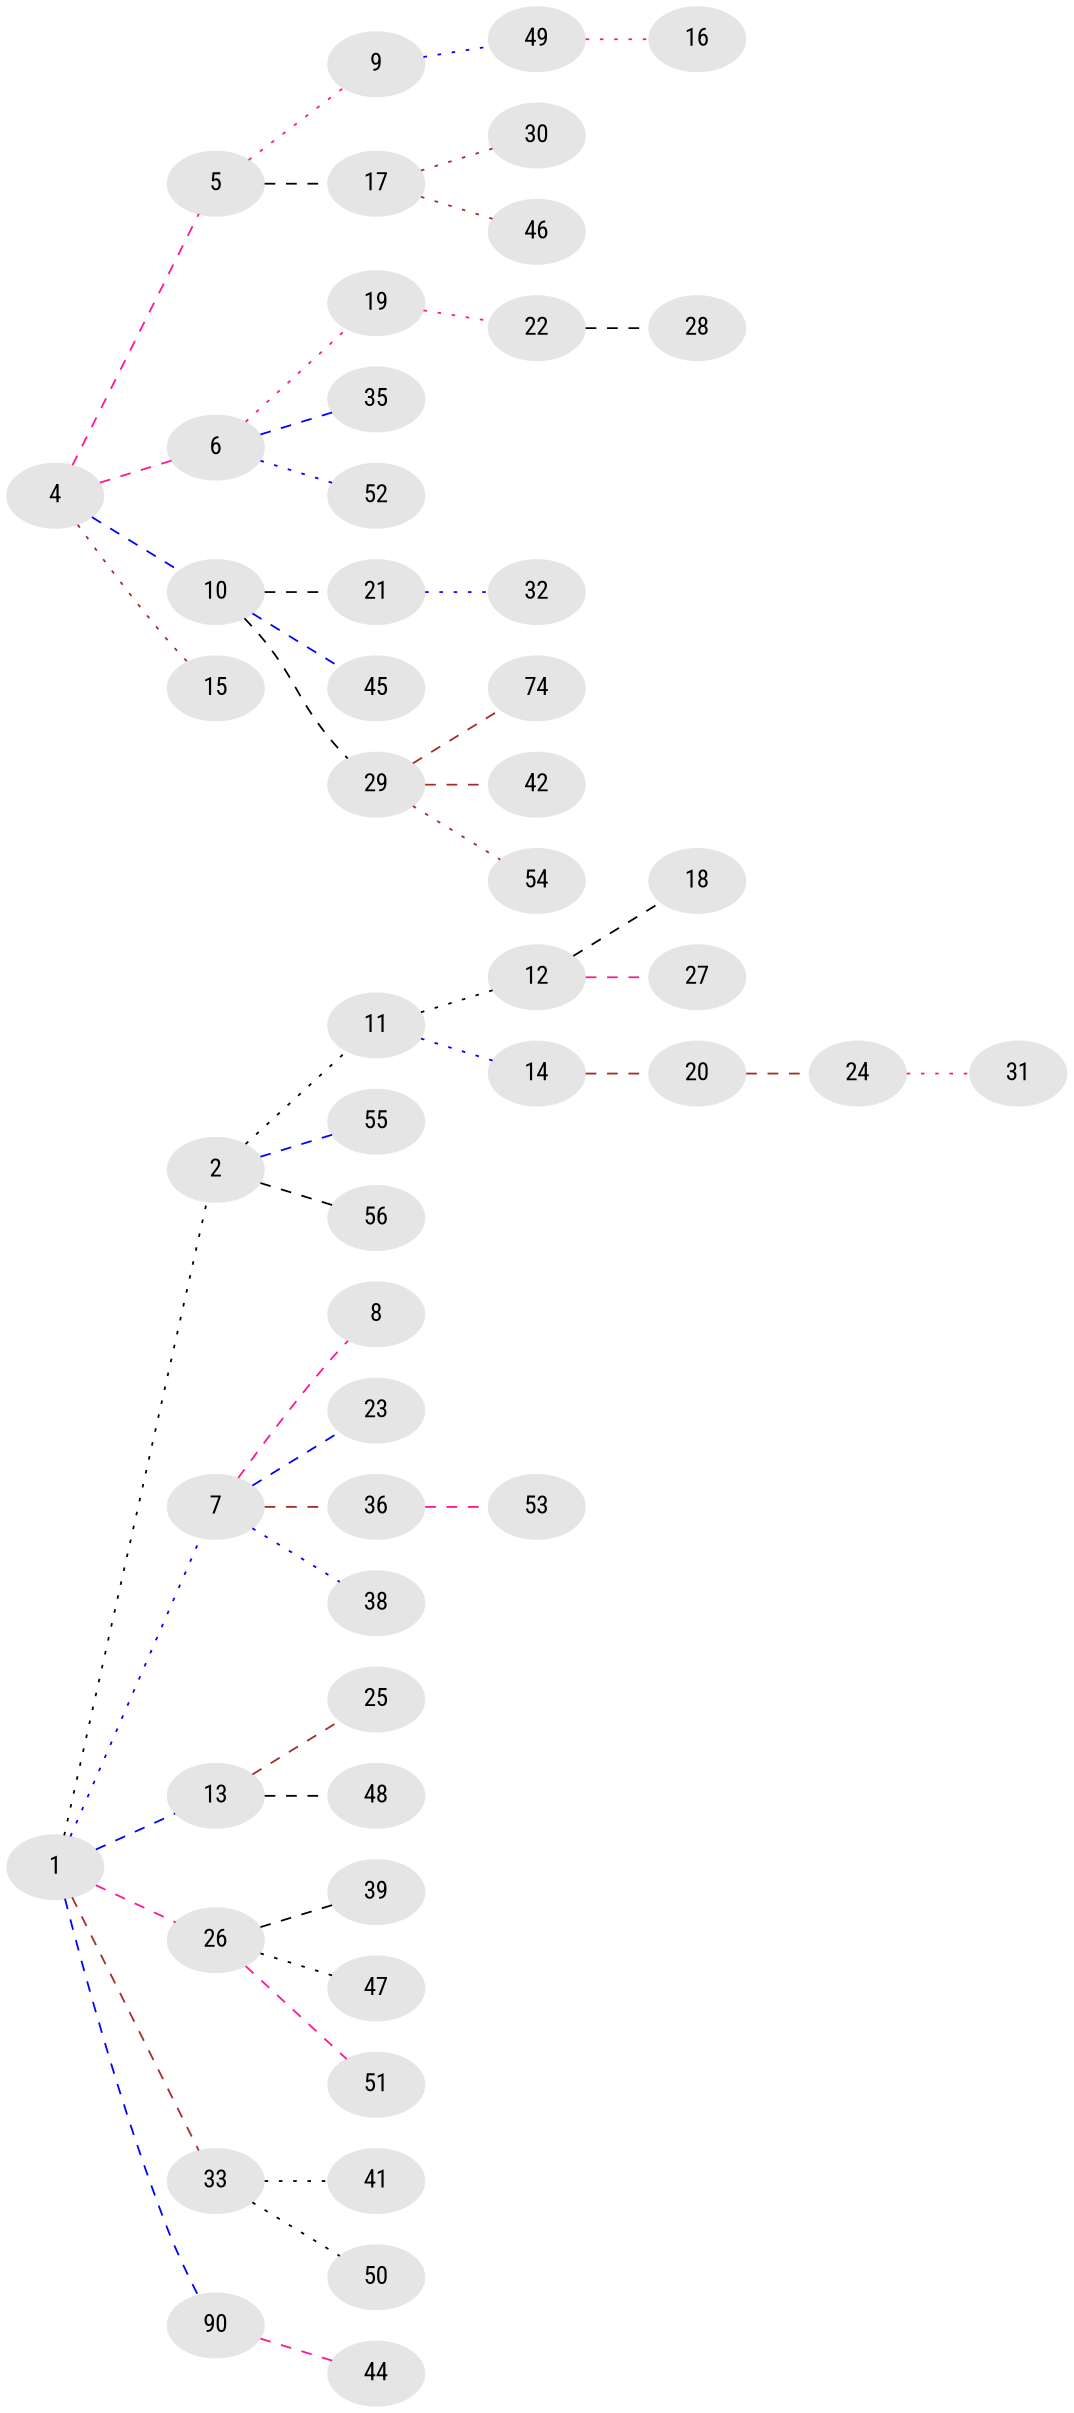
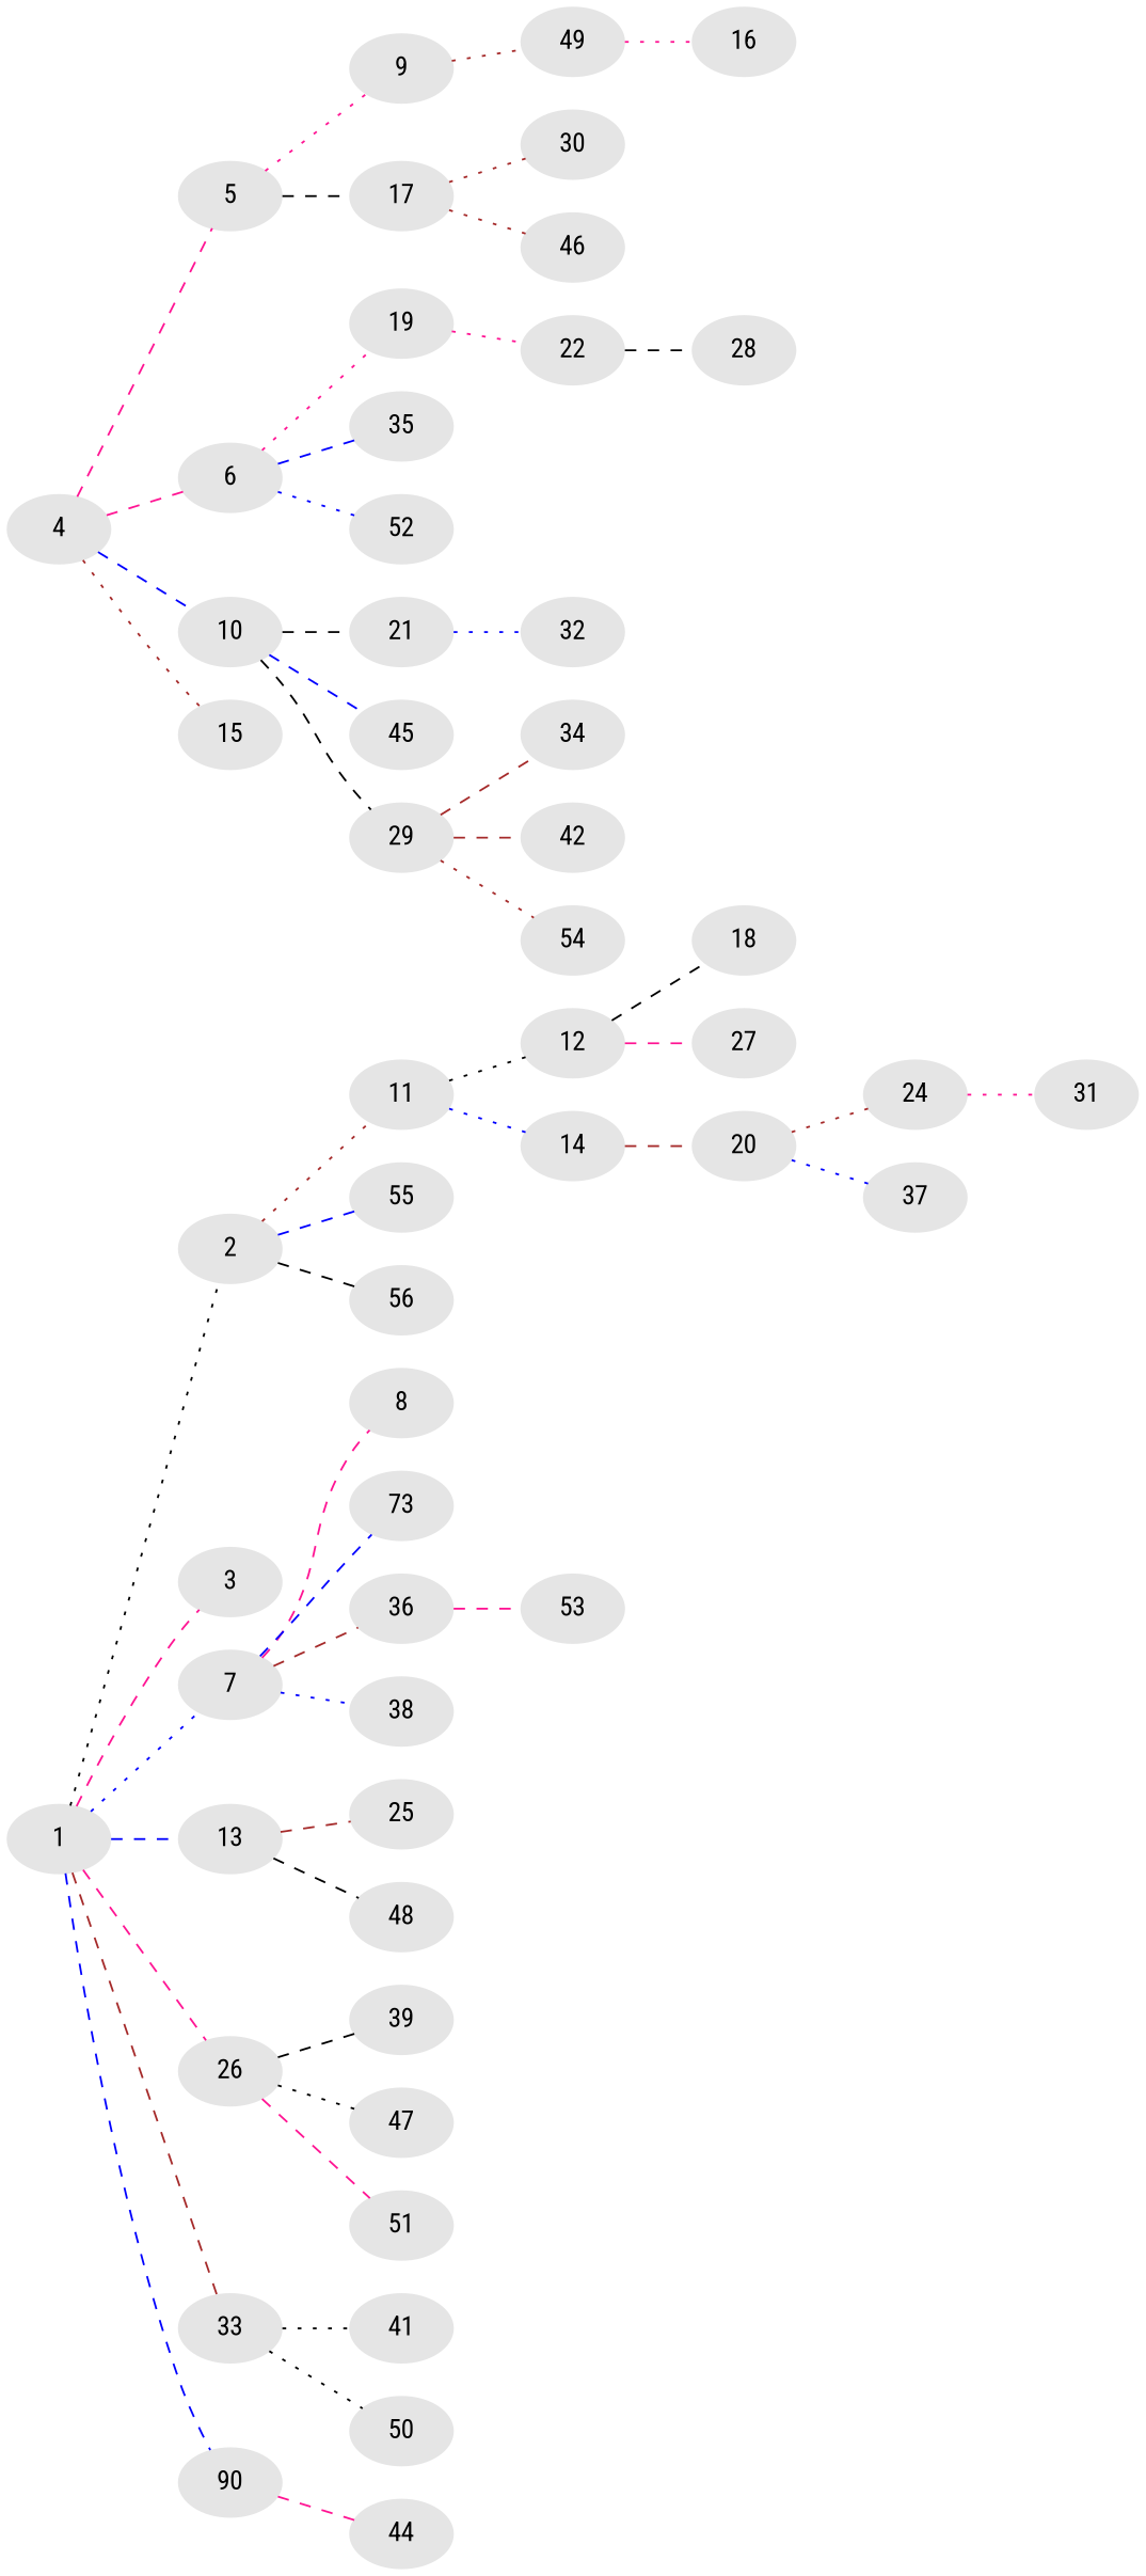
  graph {
    fontname="Roboto Condensed"
    rankdir=LR
    node [color=gray90 fontname="Roboto Condensed" style=filled]
    edge [color=deeppink fontname="Roboto Condensed" style=dashed]
    1
    2
+   3
    7
    13
    26
    33
    n8 [label=90]
    11
    55
    56
    4
    5
    6
    10
    15
    8
-   23
+   23 [label=73]
    36
    38
    25
    48
    39
    47
    51
    41
    50
    44
    12
    14
    9
    17
    19
    35
    52
    21
    45
    29
    49
    30
    46
    22
    53
    16
    32
    18
    27
    20
    24
-   34 [label=74]
+   37
+   34
    42
    54
    28
    31
    1 -- 2 [color=black style=dotted]
+   1 -- 3
    1 -- 7 [color=blue style=dotted]
    1 -- 13 [color=blue]
    1 -- 26
    1 -- 33 [color=brown]
    1 -- n8 [color=blue]
-   2 -- 11 [color=black style=dotted]
+   2 -- 11 [color=brown style=dotted]
    2 -- 55 [color=blue]
    2 -- 56 [color=black]
    7 -- 8
    7 -- 23 [color=blue]
    7 -- 36 [color=brown]
    7 -- 38 [color=blue style=dotted]
    13 -- 25 [color=brown]
    13 -- 48 [color=black]
    26 -- 39 [color=black]
    26 -- 47 [color=black style=dotted]
    26 -- 51
    33 -- 41 [color=black style=dotted]
    33 -- 50 [color=black style=dotted]
    n8 -- 44
    11 -- 12 [color=black style=dotted]
    11 -- 14 [color=blue style=dotted]
    4 -- 5
    4 -- 6
    4 -- 10 [color=blue]
    4 -- 15 [color=brown style=dotted]
    5 -- 9 [style=dotted]
    5 -- 17 [color=black]
    6 -- 19 [style=dotted]
    6 -- 35 [color=blue]
    6 -- 52 [color=blue style=dotted]
    10 -- 21 [color=black]
    10 -- 45 [color=blue]
    10 -- 29 [color=black]
    36 -- 53
    12 -- 18 [color=black]
    12 -- 27
    14 -- 20 [color=brown]
-   9 -- 49 [color=blue style=dotted]
+   9 -- 49 [color=brown style=dotted]
    17 -- 30 [color=brown style=dotted]
    17 -- 46 [color=brown style=dotted]
    19 -- 22 [style=dotted]
    21 -- 32 [color=blue style=dotted]
    29 -- 34 [color=brown]
    29 -- 42 [color=brown]
    29 -- 54 [color=brown style=dotted]
    49 -- 16 [style=dotted]
    22 -- 28 [color=black]
-   20 -- 24 [color=brown]
+   20 -- 24 [color=brown style=dotted]
+   20 -- 37 [color=blue style=dotted]
    24 -- 31 [style=dotted]
  }
